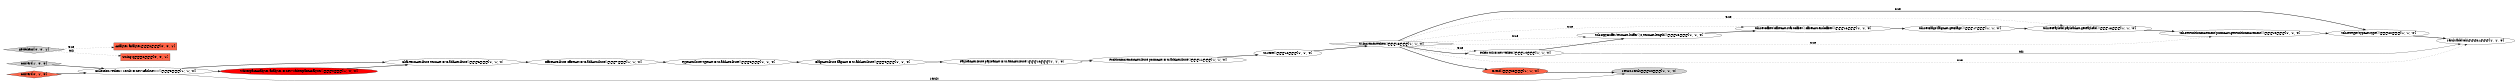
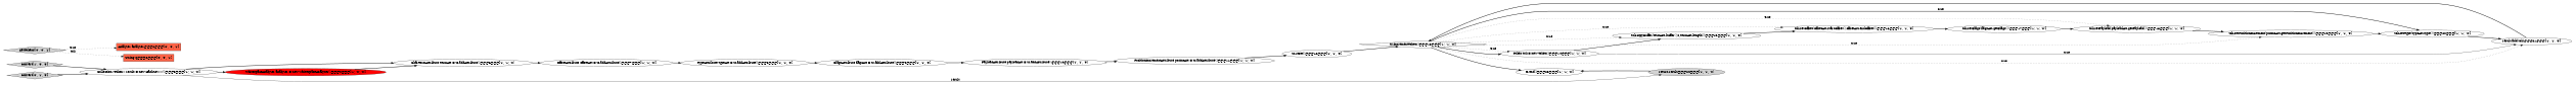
  digraph {
    rankdir=LR
    node [fillcolor=white shape=ellipse style=filled]
    edge [style=bold]
    n1 [fillcolor=lightgray label="convert['1', '0', '0']" shape=diamond]
    n2 [label="Collection<Token> result = new HashSet<>()@@@3@@@['1', '1', '0']"]
    n3 [fillcolor=red label="WhitespaceAnalyzer analyzer = new WhitespaceAnalyzer()@@@4@@@['1', '0', '0']"]
    n4 [label="CharTermAttribute termAtt = ts.addAttribute()@@@6@@@['1', '1', '0']"]
    n5 [fillcolor=lightgray label="return result@@@24@@@['1', '1', '0']"]
    n6 [label="tok.setFlags(flagsAtt.getFlags())@@@17@@@['1', '1', '0']"]
    n7 [label="tok.setPayload(payloadAtt.getPayload())@@@18@@@['1', '1', '0']"]
    n8 [label="tok.setPositionIncrement(posIncAtt.getPositionIncrement())@@@19@@@['1', '1', '0']"]
    n9 [label="OffsetAttribute offsetAtt = ts.addAttribute()@@@7@@@['1', '1', '0']"]
    n10 [label="TypeAttribute typeAtt = ts.addAttribute()@@@8@@@['1', '1', '0']"]
    n11 [label="FlagsAttribute flagsAtt = ts.addAttribute()@@@9@@@['1', '1', '0']"]
    n12 [label="PayloadAttribute payloadAtt = ts.addAttribute()@@@10@@@['1', '1', '0']"]
    n13 [label="ts.reset()@@@12@@@['1', '1', '0']"]
    n14 [label="ts.incrementToken()@@@13@@@['1', '1', '0']" shape=diamond]
    n15 [label="tok.copyBuffer(termAtt.buffer(),0,termAtt.length())@@@15@@@['1', '1', '0']"]
    n16 [label="tok.setOffset(offsetAtt.startOffset(),offsetAtt.endOffset())@@@16@@@['1', '1', '0']"]
    n17 [label="tok.setType(typeAtt.type())@@@20@@@['1', '1', '0']"]
    n18 [label="result.add(tok)@@@21@@@['1', '1', '0']"]
-   n19 [fillcolor=tomato label="ts.end()@@@23@@@['1', '1', '0']"]
+   n19 [label="ts.end()@@@23@@@['1', '1', '0']"]
    n20 [label="Token tok = new Token()@@@14@@@['1', '1', '0']"]
    n21 [label="PositionIncrementAttribute posIncAtt = ts.addAttribute()@@@11@@@['1', '1', '0']"]
-   n22 [fillcolor=tomato label="convert['0', '1', '0']" shape=diamond]
+   n22 [fillcolor=lightgray label="convert['0', '1', '0']" shape=diamond]
    n23 [fillcolor=tomato label="Analyzer analyzer@@@2@@@['0', '0', '1']" shape=box]
    n24 [fillcolor=tomato label="String q@@@2@@@['0', '0', '1']" shape=box]
    n25 [fillcolor=lightgray label="getTokens['0', '0', '1']" shape=diamond]
    n1 -> n2
    n2 -> n3
    n2 -> n4
    n2 -> n5 [label=result style=solid]
    n3 -> n4
    n4 -> n9
    n6 -> n7
    n7 -> n8
    n8 -> n17
    n9 -> n10
    n10 -> n11
    n11 -> n12
    n12 -> n21
    n13 -> n14
    n14 -> n7 [label=true style=dotted]
    n14 -> n8 [label=true style=dotted]
    n14 -> n15 [label=true style=dotted]
    n14 -> n16 [label=true style=dotted]
    n14 -> n17 [label=true]
    n14 -> n18 [label=true style=dotted]
    n14 -> n19
    n14 -> n20
    n14 -> n20 [label=true style=dotted]
    n15 -> n16
    n16 -> n6
    n17 -> n18
-   n19 -> n5
+   n18 -> n14
+   n5 -> n19
    n20 -> n15
-   n20 -> n18 [label=tok style=solid]
+   n20 -> n18 [label=true style=solid]
    n21 -> n13
    n22 -> n2
    n25 -> n23 [label=true style=dotted]
    n25 -> n24 [label=tok style=dotted]
  }
